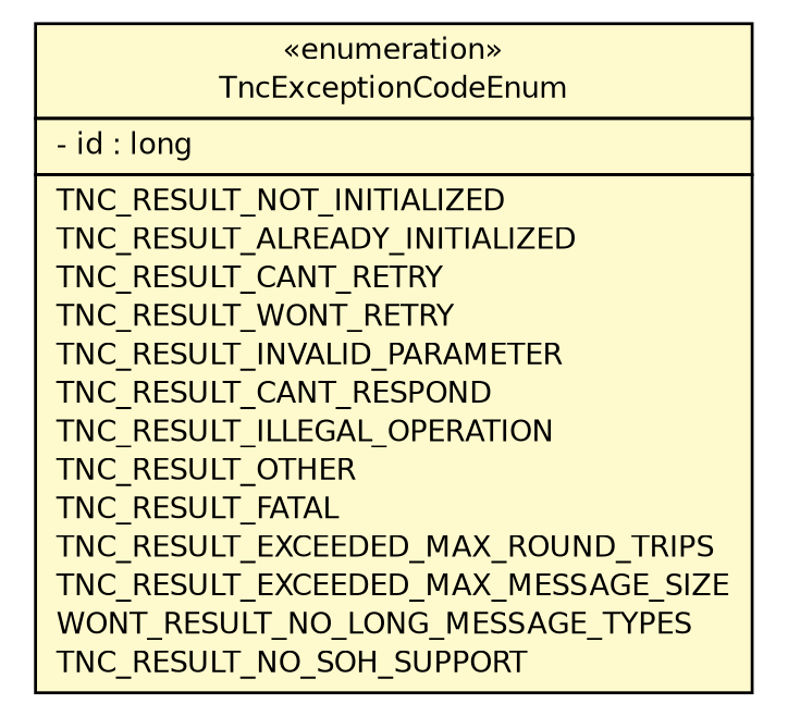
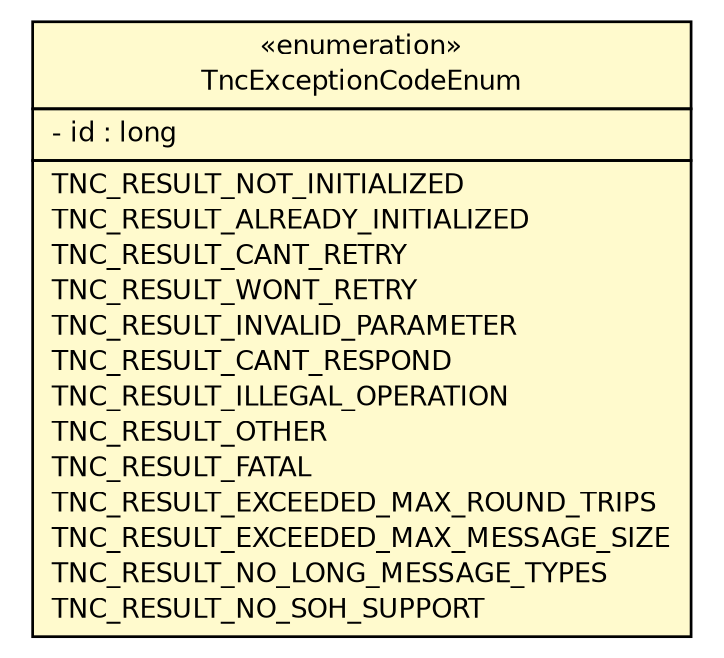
  digraph {
    nodesep=0.25
    ranksep=0.5
-   n1 [fontcolor=black fontname=Helvetica fontsize=10.0 label=<<table title="de.hsbremen.tc.tnc.exception.enums.TncExceptionCodeEnum" border="0" cellborder="1" cellspacing="0" cellpadding="2" port="p" bgcolor="lemonChiffon" href="./TncExceptionCodeEnum.html"> 		<tr><td><table border="0" cellspacing="0" cellpadding="1"> <tr><td align="center" balign="center"> &#171;enumeration&#187; </td></tr> <tr><td align="center" balign="center"> TncExceptionCodeEnum </td></tr> 		</table></td></tr> 		<tr><td><table border="0" cellspacing="0" cellpadding="1"> <tr><td align="left" balign="left"> - id : long </td></tr> 		</table></td></tr> 		<tr><td><table border="0" cellspacing="0" cellpadding="1"> <tr><td align="left" balign="left"> TNC_RESULT_NOT_INITIALIZED </td></tr> <tr><td align="left" balign="left"> TNC_RESULT_ALREADY_INITIALIZED </td></tr> <tr><td align="left" balign="left"> TNC_RESULT_CANT_RETRY </td></tr> <tr><td align="left" balign="left"> TNC_RESULT_WONT_RETRY </td></tr> <tr><td align="left" balign="left"> TNC_RESULT_INVALID_PARAMETER </td></tr> <tr><td align="left" balign="left"> TNC_RESULT_CANT_RESPOND </td></tr> <tr><td align="left" balign="left"> TNC_RESULT_ILLEGAL_OPERATION </td></tr> <tr><td align="left" balign="left"> TNC_RESULT_OTHER </td></tr> <tr><td align="left" balign="left"> TNC_RESULT_FATAL </td></tr> <tr><td align="left" balign="left"> TNC_RESULT_EXCEEDED_MAX_ROUND_TRIPS </td></tr> <tr><td align="left" balign="left"> TNC_RESULT_EXCEEDED_MAX_MESSAGE_SIZE </td></tr> <tr><td align="left" balign="left"> WONT_RESULT_NO_LONG_MESSAGE_TYPES </td></tr> <tr><td align="left" balign="left"> TNC_RESULT_NO_SOH_SUPPORT </td></tr> 		</table></td></tr> 		</table>> shape=plaintext]
+   n1 [fontcolor=black fontname=Helvetica fontsize=10.0 label=<<table title="de.hsbremen.tc.tnc.exception.enums.TncExceptionCodeEnum" border="0" cellborder="1" cellspacing="0" cellpadding="2" port="p" bgcolor="lemonChiffon" href="./TncExceptionCodeEnum.html"> 		<tr><td><table border="0" cellspacing="0" cellpadding="1"> <tr><td align="center" balign="center"> &#171;enumeration&#187; </td></tr> <tr><td align="center" balign="center"> TncExceptionCodeEnum </td></tr> 		</table></td></tr> 		<tr><td><table border="0" cellspacing="0" cellpadding="1"> <tr><td align="left" balign="left"> - id : long </td></tr> 		</table></td></tr> 		<tr><td><table border="0" cellspacing="0" cellpadding="1"> <tr><td align="left" balign="left"> TNC_RESULT_NOT_INITIALIZED </td></tr> <tr><td align="left" balign="left"> TNC_RESULT_ALREADY_INITIALIZED </td></tr> <tr><td align="left" balign="left"> TNC_RESULT_CANT_RETRY </td></tr> <tr><td align="left" balign="left"> TNC_RESULT_WONT_RETRY </td></tr> <tr><td align="left" balign="left"> TNC_RESULT_INVALID_PARAMETER </td></tr> <tr><td align="left" balign="left"> TNC_RESULT_CANT_RESPOND </td></tr> <tr><td align="left" balign="left"> TNC_RESULT_ILLEGAL_OPERATION </td></tr> <tr><td align="left" balign="left"> TNC_RESULT_OTHER </td></tr> <tr><td align="left" balign="left"> TNC_RESULT_FATAL </td></tr> <tr><td align="left" balign="left"> TNC_RESULT_EXCEEDED_MAX_ROUND_TRIPS </td></tr> <tr><td align="left" balign="left"> TNC_RESULT_EXCEEDED_MAX_MESSAGE_SIZE </td></tr> <tr><td align="left" balign="left"> TNC_RESULT_NO_LONG_MESSAGE_TYPES </td></tr> <tr><td align="left" balign="left"> TNC_RESULT_NO_SOH_SUPPORT </td></tr> 		</table></td></tr> 		</table>> shape=plaintext]
  }
